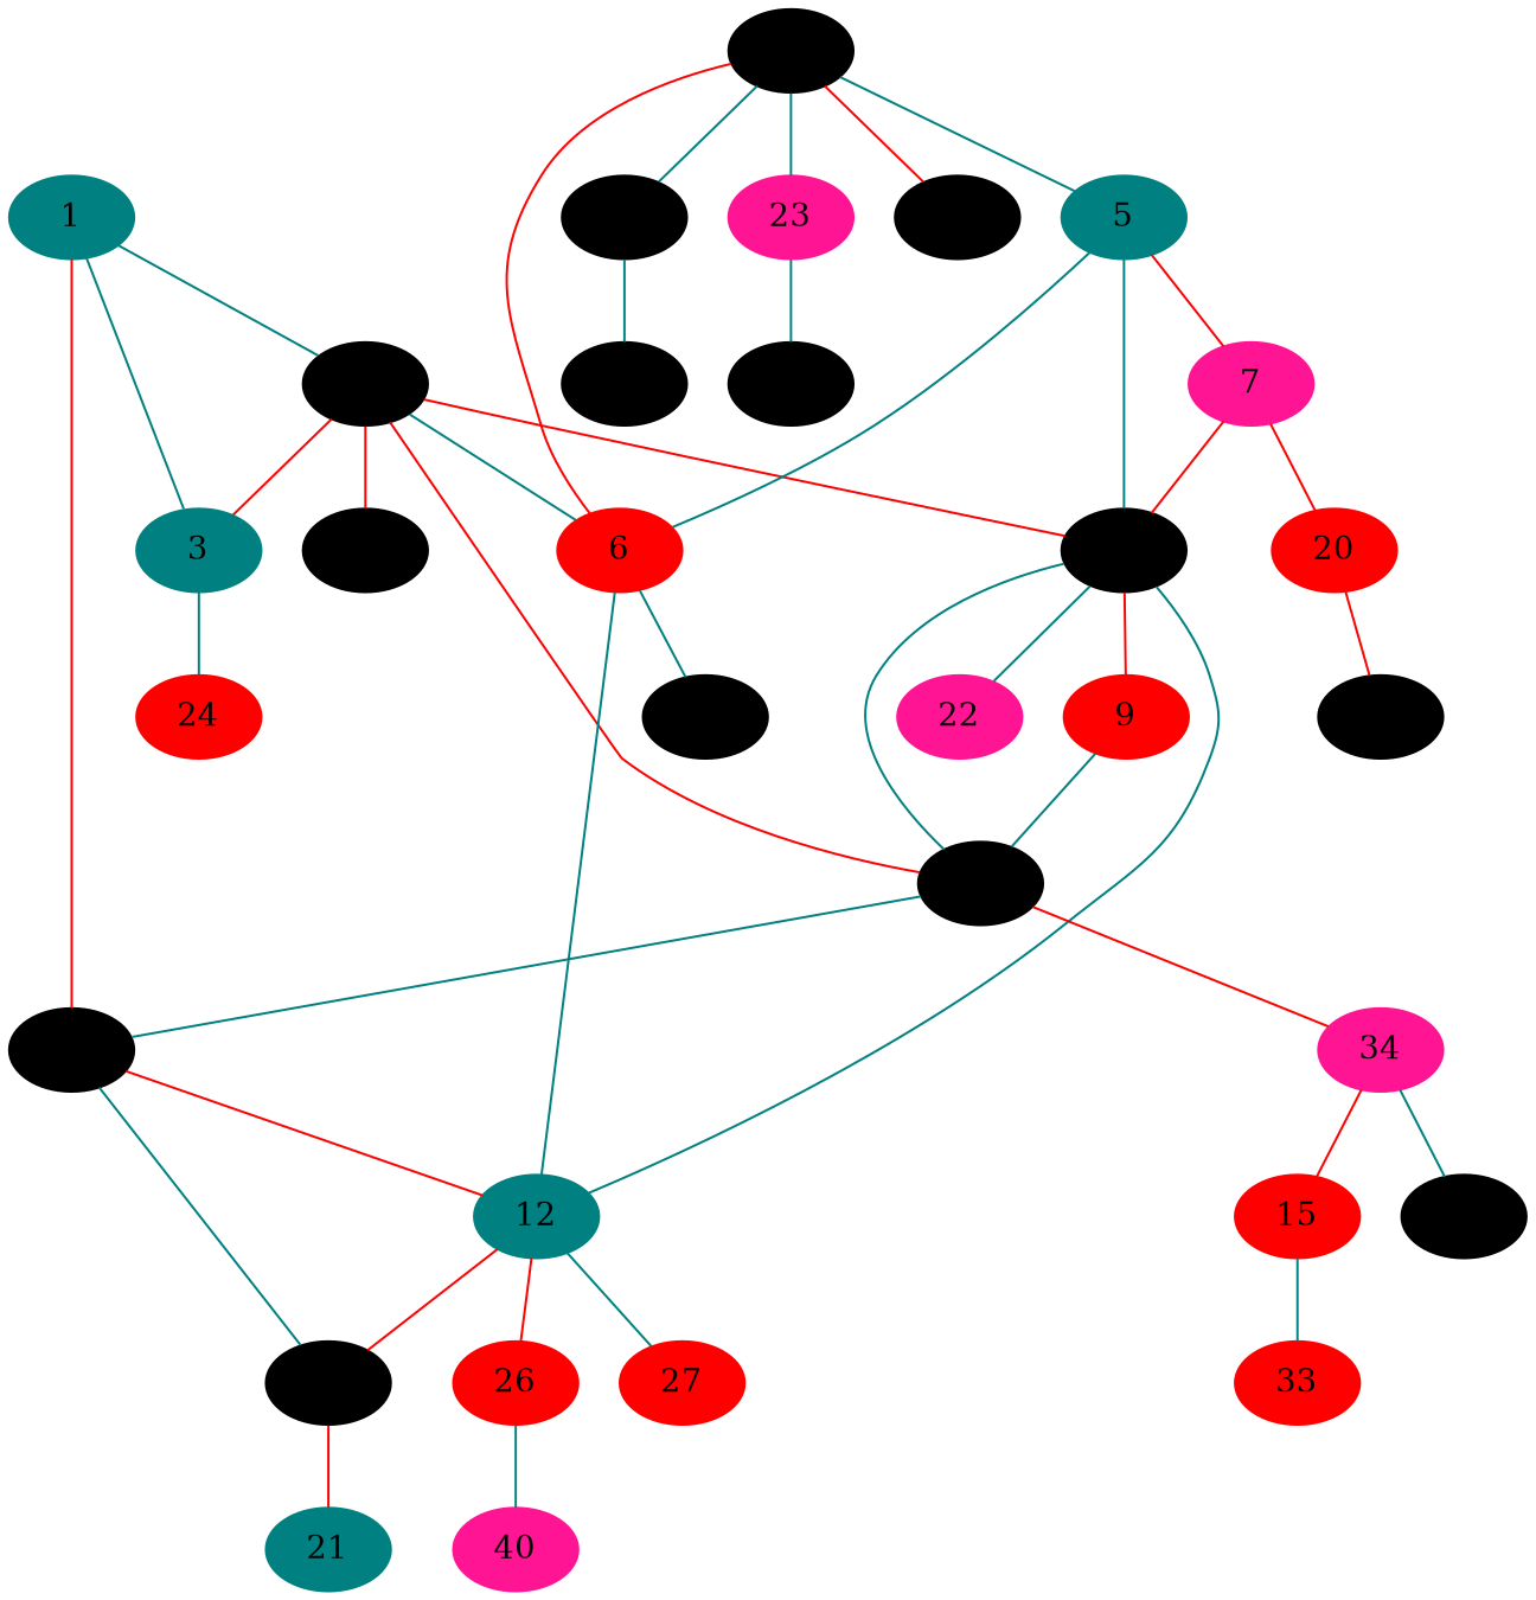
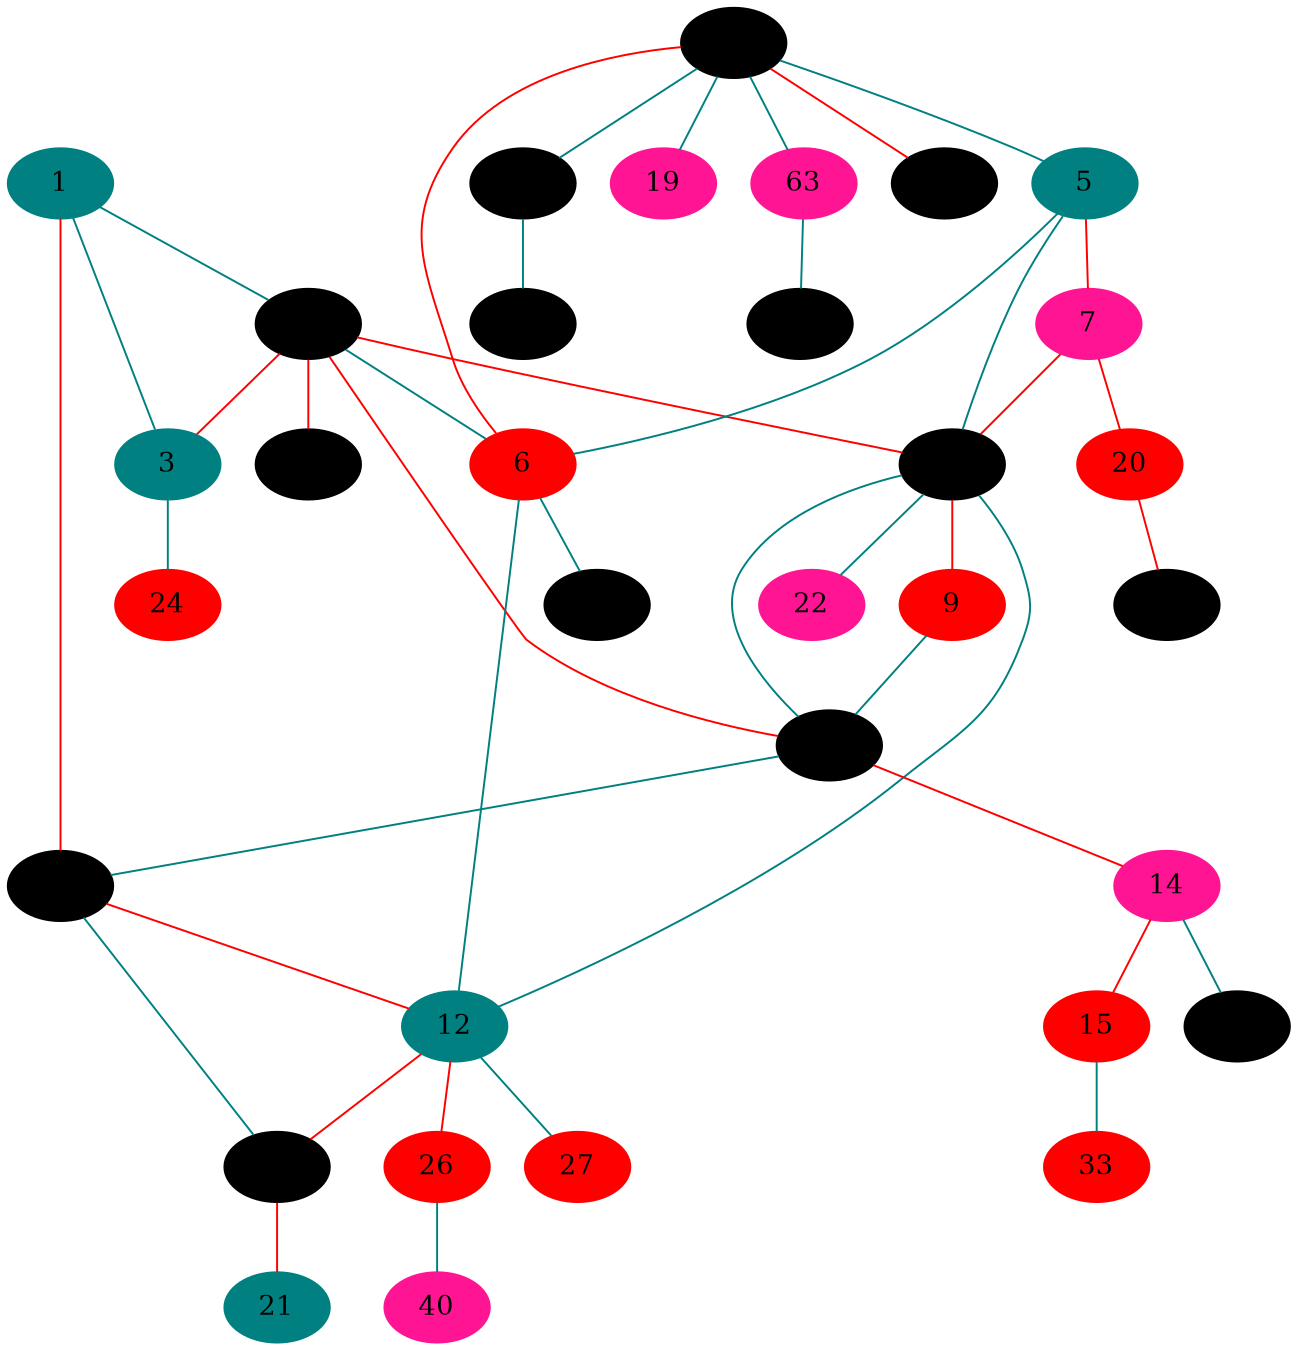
  graph {
    node [color=black style=filled]
    edge [color=teal weight=1.0]
    1 [color=teal]
    2
    3 [color=teal]
    11
    6 [color=red]
    8
    10
    18
    24 [color=red]
    12 [color=teal]
    13
    29
    9 [color=red]
    22 [color=deeppink]
-   14 [color=deeppink label=34]
+   14 [color=deeppink]
    4
    5 [color=teal]
    17
-   23 [color=deeppink]
+   19 [color=deeppink]
+   23 [color=deeppink label=63]
    28
    7 [color=deeppink]
    32
    25
    20 [color=red]
    26 [color=red]
    27 [color=red]
    31
    15 [color=red]
    16
    21 [color=teal]
    n32 [color=deeppink label=40]
    33 [color=red]
    1 -- 2 [weight=2.0]
    1 -- 3
    1 -- 11 [color=red weight=4.0]
    2 -- 3 [color=red]
    2 -- 6
    2 -- 8 [color=red]
    2 -- 10 [color=red]
    2 -- 18 [color=red weight=7.0]
    3 -- 24
    11 -- 12 [color=red]
    11 -- 13
    6 -- 12
    6 -- 29
    8 -- 10
    8 -- 12
    8 -- 9 [color=red weight=2.0]
    8 -- 22 [weight=2.0]
    10 -- 11
    10 -- 14 [color=red weight=2.0]
    12 -- 13 [color=red]
    12 -- 26 [color=red]
    12 -- 27
    13 -- 21 [color=red]
    9 -- 10
    14 -- 15 [color=red]
    14 -- 16
    4 -- 6 [color=red]
    4 -- 5
    4 -- 17
+   4 -- 19
    4 -- 23
    4 -- 28 [color=red]
    5 -- 6
    5 -- 8 [weight=3.0]
    5 -- 7 [color=red]
    17 -- 32
    23 -- 25
    7 -- 8 [color=red]
    7 -- 20 [color=red]
    20 -- 31 [color=red]
    26 -- n32
    15 -- 33
  }
